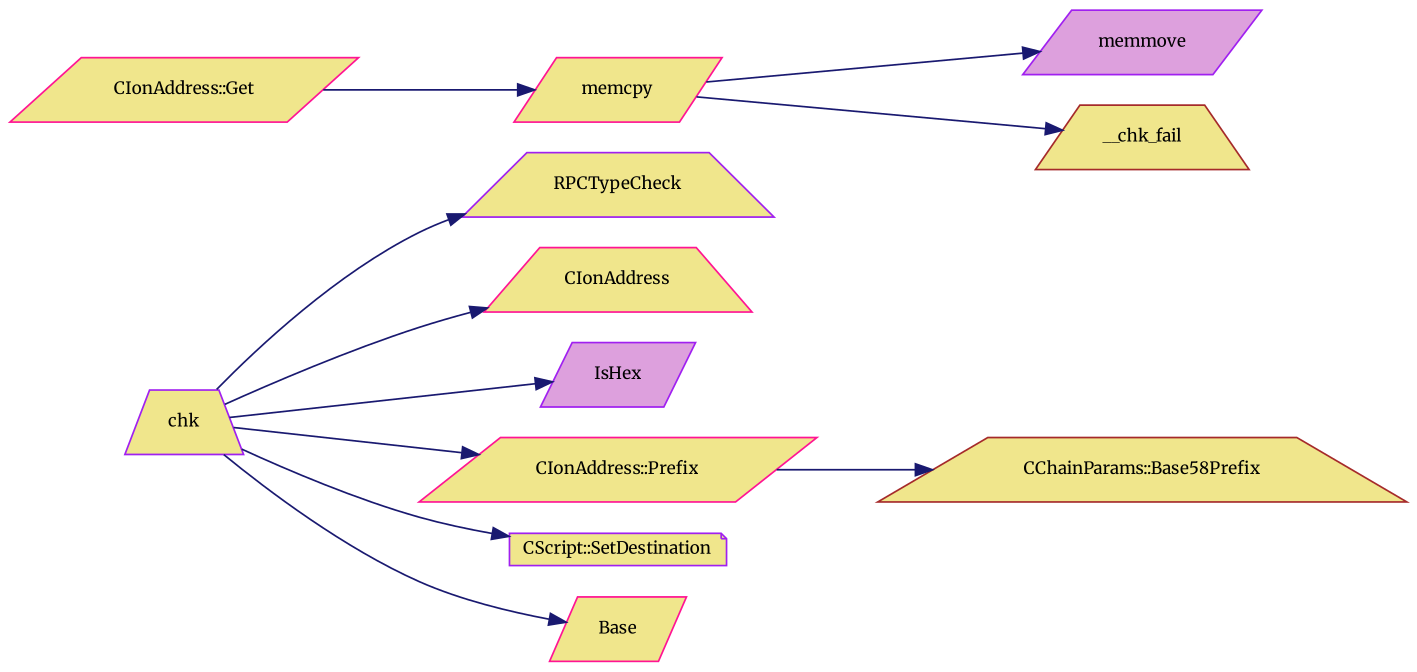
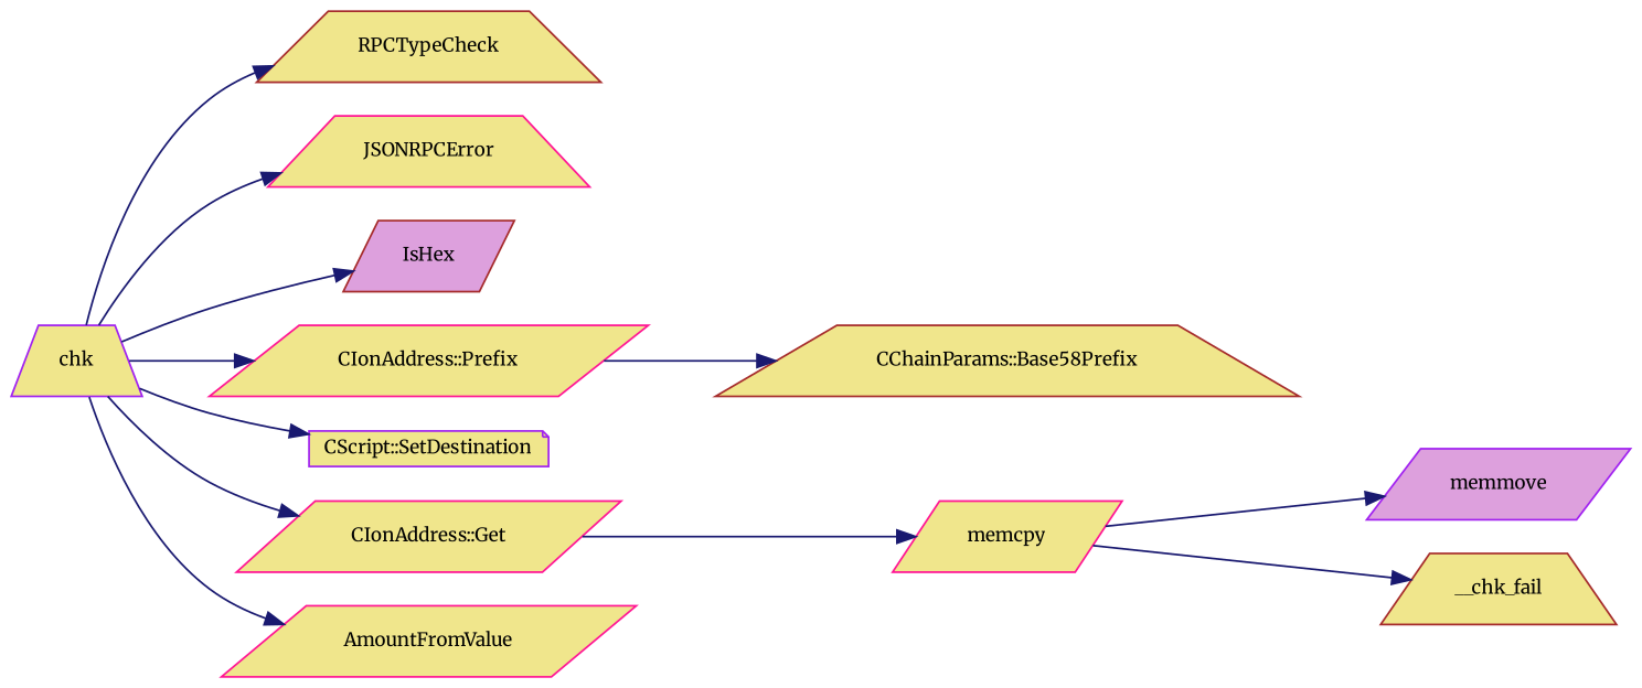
  digraph {
    fontname=Merriweather
    rankdir=LR
    node [color=deeppink fillcolor=khaki fontname=Merriweather fontsize=10 shape=parallelogram style=filled]
    edge [color=midnightblue fontname=Merriweather fontsize=10 labelfontname=Helvetica labelfontsize=10 style=solid]
    n1 [color=purple fontcolor=black height=0.2 label=chk shape=trapezium width=0.4]
-   n2 [color=purple height=0.2 label=RPCTypeCheck shape=trapezium width=0.4]
-   n3 [height=0.2 label=CIonAddress shape=trapezium width=0.4]
-   n4 [color=purple fillcolor=plum height=0.2 label=IsHex width=0.4]
+   n2 [color=brown height=0.2 label=RPCTypeCheck shape=trapezium width=0.4]
+   n3 [height=0.2 label=JSONRPCError shape=trapezium width=0.4]
+   n4 [color=brown fillcolor=plum height=0.2 label=IsHex width=0.4]
    n5 [height=0.2 label="CIonAddress::Prefix" width=0.4]
    n6 [color=purple height=0.2 label="CScript::SetDestination" shape=note width=0.4]
    n7 [height=0.2 label="CIonAddress::Get" width=0.4]
-   n8 [height=0.2 label=Base width=0.4]
+   n8 [height=0.2 label=AmountFromValue width=0.4]
    n9 [color=brown height=0.2 label="CChainParams::Base58Prefix" shape=trapezium width=0.4]
    n10 [height=0.2 label=memcpy width=0.4]
    n11 [color=purple fillcolor=plum height=0.2 label=memmove width=0.4]
    n12 [color=brown height=0.2 label=__chk_fail shape=trapezium width=0.4]
    n1 -> n2
    n1 -> n3
    n1 -> n4
    n1 -> n5
    n1 -> n6
+   n1 -> n7
    n1 -> n8
    n5 -> n9
    n7 -> n10
    n10 -> n11
    n10 -> n12
  }
